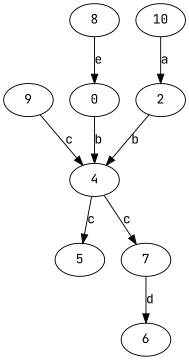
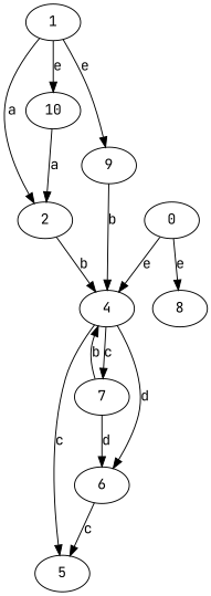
  strict digraph {
    fontname="JetBrains Mono"
    node [fontname="JetBrains Mono"]
    edge [fontname="JetBrains Mono"]
+   1
    2
    9
    10
    4
    5
    6
    7
    0
    8
+   1 -> 2 [label=a]
+   1 -> 9 [label=e]
+   1 -> 10 [label=e]
    2 -> 4 [label=b]
-   9 -> 4 [label=c]
+   9 -> 4 [label=b]
    10 -> 2 [label=a]
    4 -> 5 [label=c]
+   4 -> 6 [label=d]
    4 -> 7 [label=c]
+   6 -> 5 [label=c]
+   7 -> 4 [label=b]
    7 -> 6 [label=d]
-   0 -> 4 [label=b]
-   8 -> 0 [label=e]
+   0 -> 4 [label=e]
+   0 -> 8 [label=e]
  }
